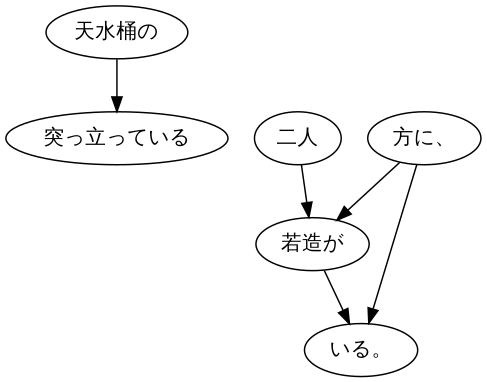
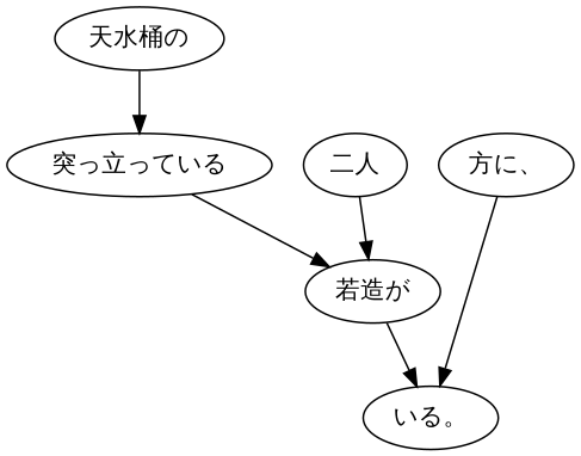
  digraph {
    fontname="Noto Serif"
    node [fontname="Noto Serif"]
    edge [fontname="Noto Serif"]
    n1 [label="天水桶の"]
    n2 [label="突っ立っている"]
    n3 [label="方に、"]
    n4 [label="いる。"]
    n5 [label="若造が"]
    n6 [label="二人"]
    n1 -> n2
-   n3 -> n5
+   n2 -> n5
    n3 -> n4
    n5 -> n4
    n6 -> n5
  }
